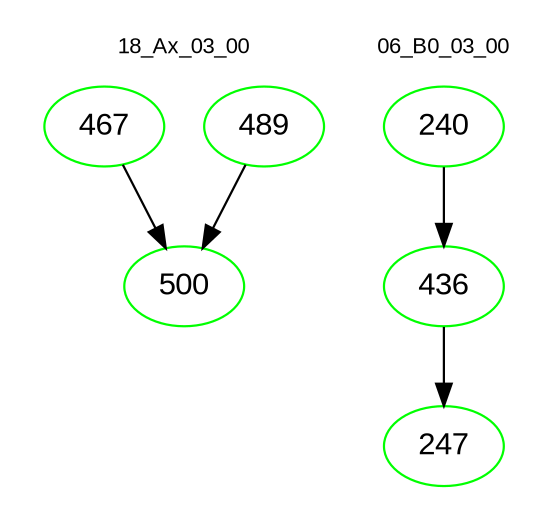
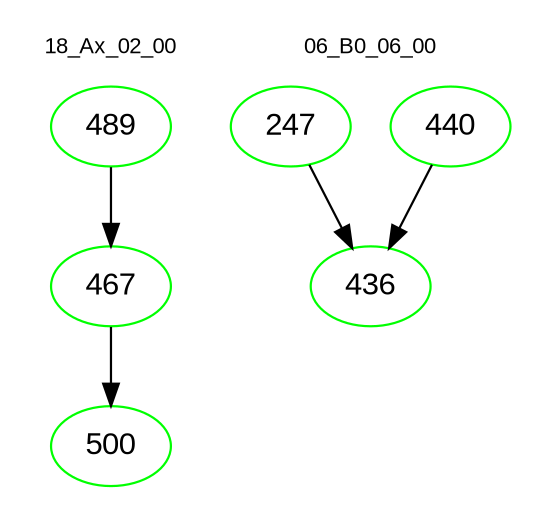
  digraph {
    fontname="Liberation Sans"
    node [color=green fontname="Liberation Sans"]
    edge [color=black fontname="Liberation Sans"]
    n1 [label=489]
    n2 [label=467]
    n3 [label=500]
-   n4 [label=240]
+   n4 [label=440]
    n5 [label=436]
    n6 [label=247]
    subgraph cluster_1 {
      color=white
      fontsize=10
-     label="18_Ax_03_00"
+     label="18_Ax_02_00"
      n1
      n2
      n3
    }
    subgraph cluster_2 {
      color=white
      fontsize=10
-     label="06_B0_03_00"
+     label="06_B0_06_00"
      n4
      n5
      n6
    }
-   n1 -> n3
+   n1 -> n2
    n2 -> n3
    n4 -> n5
-   n5 -> n6
+   n6 -> n5
  }
